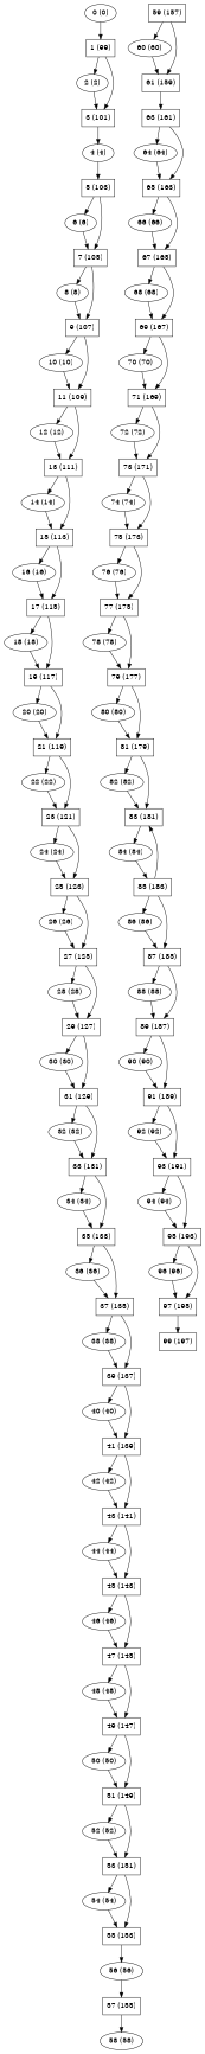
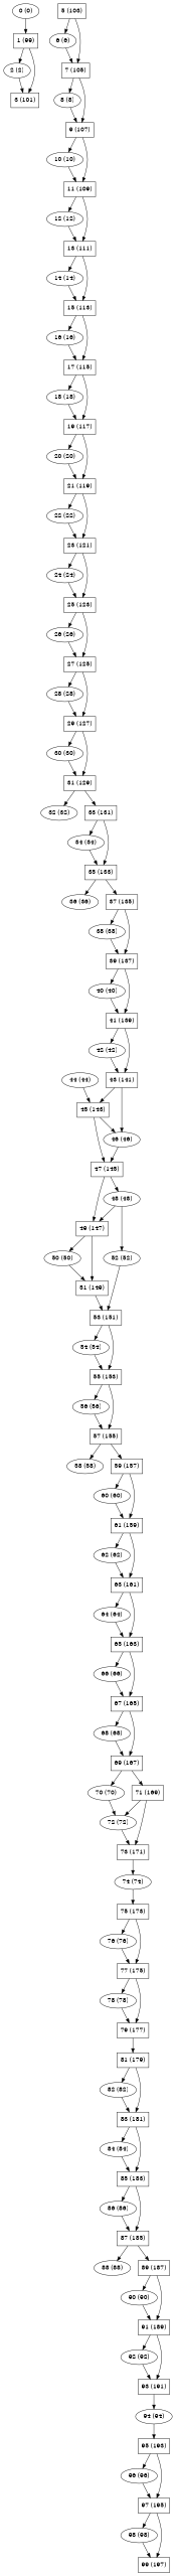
  digraph {
    node [color=black]
    0 [label="\N (0)"]
    1 [label="\N (99)" shape=polygon]
    2 [label="\N (2)"]
    3 [label="\N (101)" shape=polygon]
-   4 [label="\N (4)"]
    5 [label="\N (103)" shape=polygon]
    6 [label="\N (6)"]
    7 [label="\N (105)" shape=polygon]
    8 [label="\N (8)"]
    9 [label="\N (107)" shape=polygon]
    10 [label="\N (10)"]
    11 [label="\N (109)" shape=polygon]
    12 [label="\N (12)"]
    13 [label="\N (111)" shape=polygon]
    14 [label="\N (14)"]
    15 [label="\N (113)" shape=polygon]
    16 [label="\N (16)"]
    17 [label="\N (115)" shape=polygon]
    18 [label="\N (18)"]
    19 [label="\N (117)" shape=polygon]
    20 [label="\N (20)"]
    21 [label="\N (119)" shape=polygon]
    22 [label="\N (22)"]
    23 [label="\N (121)" shape=polygon]
    24 [label="\N (24)"]
    25 [label="\N (123)" shape=polygon]
    26 [label="\N (26)"]
    27 [label="\N (125)" shape=polygon]
    28 [label="\N (28)"]
    29 [label="\N (127)" shape=polygon]
    30 [label="\N (30)"]
    31 [label="\N (129)" shape=polygon]
    32 [label="\N (32)"]
    33 [label="\N (131)" shape=polygon]
    34 [label="\N (34)"]
    35 [label="\N (133)" shape=polygon]
    36 [label="\N (36)"]
    37 [label="\N (135)" shape=polygon]
    38 [label="\N (38)"]
    39 [label="\N (137)" shape=polygon]
    40 [label="\N (40)"]
    41 [label="\N (139)" shape=polygon]
    42 [label="\N (42)"]
    43 [label="\N (141)" shape=polygon]
    44 [label="\N (44)"]
    45 [label="\N (143)" shape=polygon]
    46 [label="\N (46)"]
    47 [label="\N (145)" shape=polygon]
    48 [label="\N (48)"]
    49 [label="\N (147)" shape=polygon]
    50 [label="\N (50)"]
    51 [label="\N (149)" shape=polygon]
    52 [label="\N (52)"]
    53 [label="\N (151)" shape=polygon]
    54 [label="\N (54)"]
    55 [label="\N (153)" shape=polygon]
    56 [label="\N (56)"]
    57 [label="\N (155)" shape=polygon]
    58 [label="\N (58)"]
    59 [label="\N (157)" shape=polygon]
    60 [label="\N (60)"]
    61 [label="\N (159)" shape=polygon]
+   62 [label="\N (62)"]
    63 [label="\N (161)" shape=polygon]
    64 [label="\N (64)"]
    65 [label="\N (163)" shape=polygon]
    66 [label="\N (66)"]
    67 [label="\N (165)" shape=polygon]
    68 [label="\N (68)"]
    69 [label="\N (167)" shape=polygon]
    70 [label="\N (70)"]
    71 [label="\N (169)" shape=polygon]
    72 [label="\N (72)"]
    73 [label="\N (171)" shape=polygon]
    74 [label="\N (74)"]
    75 [label="\N (173)" shape=polygon]
    76 [label="\N (76)"]
    77 [label="\N (175)" shape=polygon]
    78 [label="\N (78)"]
    79 [label="\N (177)" shape=polygon]
-   80 [label="\N (80)"]
    81 [label="\N (179)" shape=polygon]
    82 [label="\N (82)"]
    83 [label="\N (181)" shape=polygon]
    84 [label="\N (84)"]
    85 [label="\N (183)" shape=polygon]
    86 [label="\N (86)"]
    87 [label="\N (185)" shape=polygon]
    88 [label="\N (88)"]
    89 [label="\N (187)" shape=polygon]
    90 [label="\N (90)"]
    91 [label="\N (189)" shape=polygon]
    92 [label="\N (92)"]
    93 [label="\N (191)" shape=polygon]
    94 [label="\N (94)"]
    95 [label="\N (193)" shape=polygon]
    96 [label="\N (96)"]
    97 [label="\N (195)" shape=polygon]
+   98 [label="\N (98)"]
    99 [label="\N (197)" shape=polygon]
    0 -> 1
    1 -> 2
    1 -> 3
    2 -> 3
-   3 -> 4
-   4 -> 5
    5 -> 6
    5 -> 7
    6 -> 7
    7 -> 8
    7 -> 9
    8 -> 9
    9 -> 10
    9 -> 11
    10 -> 11
    11 -> 12
    11 -> 13
    12 -> 13
    13 -> 14
    13 -> 15
    14 -> 15
    15 -> 16
    15 -> 17
    16 -> 17
    17 -> 18
    17 -> 19
    18 -> 19
    19 -> 20
    19 -> 21
    20 -> 21
    21 -> 22
    21 -> 23
    22 -> 23
    23 -> 24
    23 -> 25
    24 -> 25
    25 -> 26
    25 -> 27
    26 -> 27
    27 -> 28
    27 -> 29
    28 -> 29
    29 -> 30
    29 -> 31
    30 -> 31
    31 -> 32
    31 -> 33
-   32 -> 33
    33 -> 34
    33 -> 35
    34 -> 35
    35 -> 36
    35 -> 37
-   36 -> 37
    37 -> 38
    37 -> 39
    38 -> 39
    39 -> 40
    39 -> 41
    40 -> 41
    41 -> 42
    41 -> 43
    42 -> 43
-   43 -> 44
+   43 -> 46
    43 -> 45
    44 -> 45
    45 -> 46
    45 -> 47
    46 -> 47
    47 -> 48
    47 -> 49
    48 -> 49
    49 -> 50
    49 -> 51
    50 -> 51
-   51 -> 52
+   48 -> 52
    51 -> 53
    52 -> 53
    53 -> 54
    53 -> 55
    54 -> 55
    55 -> 56
+   55 -> 57
    56 -> 57
    57 -> 58
+   57 -> 59
    59 -> 60
    59 -> 61
    60 -> 61
+   61 -> 62
    61 -> 63
+   62 -> 63
    63 -> 64
    63 -> 65
    64 -> 65
    65 -> 66
    65 -> 67
    66 -> 67
    67 -> 68
    67 -> 69
    68 -> 69
    69 -> 70
    69 -> 71
-   70 -> 71
+   70 -> 72
    71 -> 72
    71 -> 73
    72 -> 73
    73 -> 74
-   73 -> 75
    74 -> 75
    75 -> 76
    75 -> 77
    76 -> 77
    77 -> 78
    77 -> 79
    78 -> 79
-   79 -> 80
    79 -> 81
-   80 -> 81
    81 -> 82
    81 -> 83
    82 -> 83
    83 -> 84
-   85 -> 83
+   83 -> 85
    84 -> 85
    85 -> 86
    85 -> 87
    86 -> 87
    87 -> 88
    87 -> 89
-   88 -> 89
    89 -> 90
    89 -> 91
    90 -> 91
    91 -> 92
    91 -> 93
    92 -> 93
    93 -> 94
-   93 -> 95
    94 -> 95
    95 -> 96
    95 -> 97
    96 -> 97
+   97 -> 98
    97 -> 99
+   98 -> 99
  }
